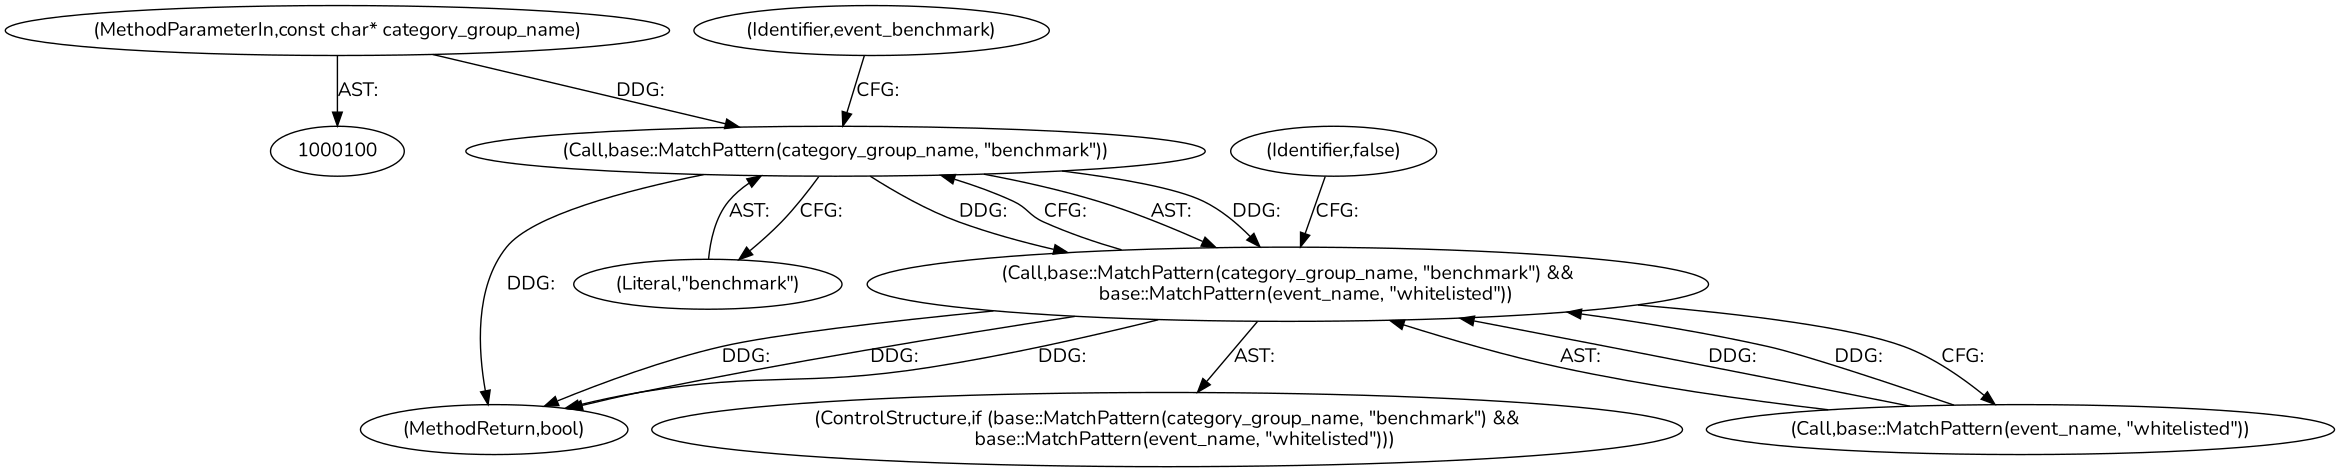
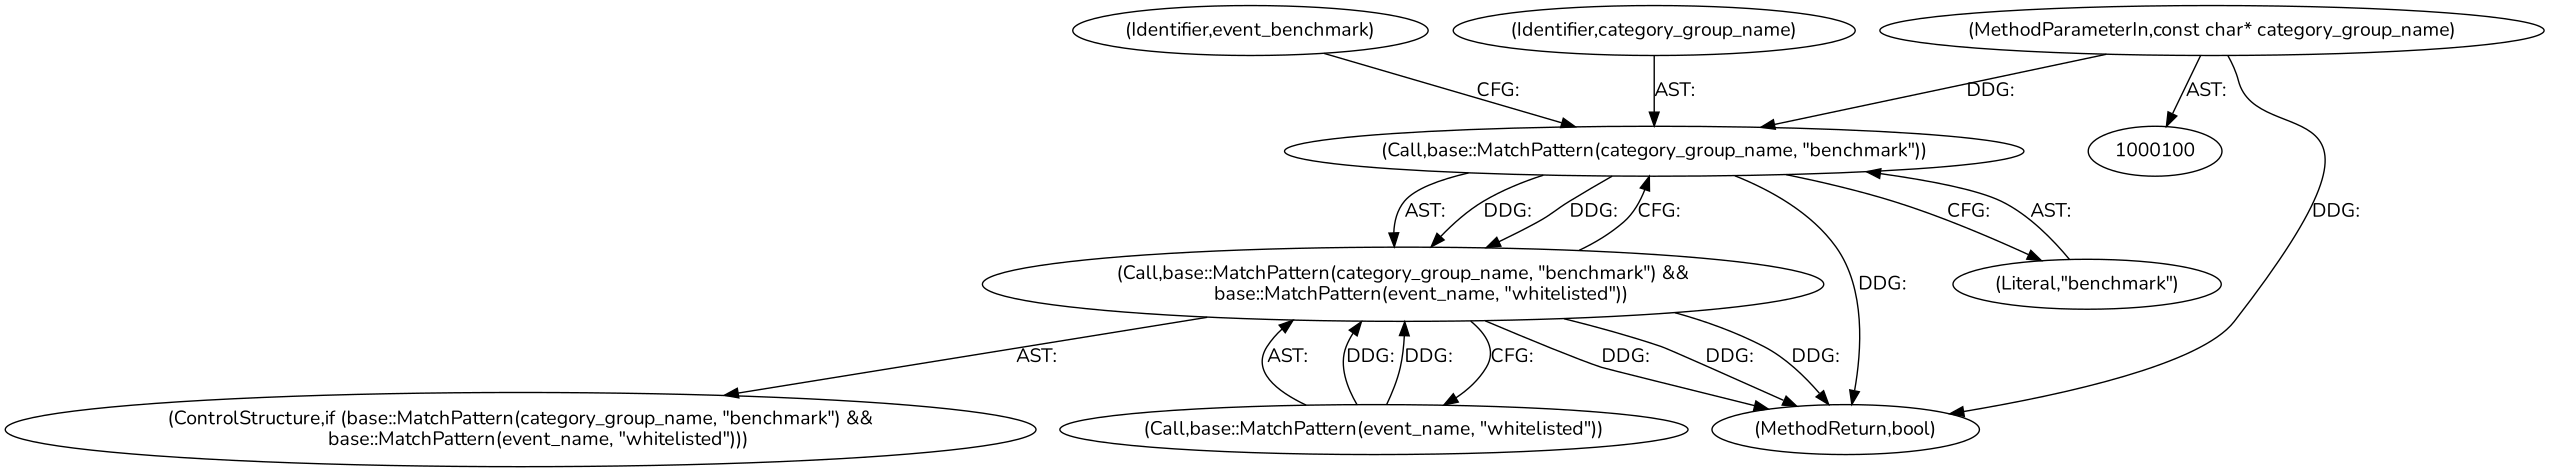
  digraph {
    fontname=Nunito
    node [fontname=Nunito]
    edge [fontname=Nunito]
    n1 [label="(Call,base::MatchPattern(category_group_name, \"benchmark\"))"]
    n2 [label="(Call,base::MatchPattern(category_group_name, \"benchmark\") &&\n       base::MatchPattern(event_name, \"whitelisted\"))"]
    n3 [label="(MethodReturn,bool)"]
    n4 [label="(Literal,\"benchmark\")"]
    n5 [label="(ControlStructure,if (base::MatchPattern(category_group_name, \"benchmark\") &&\n       base::MatchPattern(event_name, \"whitelisted\")))"]
    n6 [label="(Call,base::MatchPattern(event_name, \"whitelisted\"))"]
    n7 [label="(MethodParameterIn,const char* category_group_name)"]
    1000100
    n9 [label="(Identifier,event_benchmark)"]
-   n10 [label="(Identifier,false)"]
+   n11 [label="(Identifier,category_group_name)"]
    n1 -> n2 [label="AST: "]
    n1 -> n2 [label="DDG: "]
    n1 -> n2 [label="DDG: "]
    n1 -> n3 [label="DDG: "]
    n1 -> n4 [label="CFG: "]
    n2 -> n1 [label="CFG: "]
    n2 -> n3 [label="DDG: "]
    n2 -> n3 [label="DDG: "]
    n2 -> n3 [label="DDG: "]
    n2 -> n5 [label="AST: "]
    n2 -> n6 [label="CFG: "]
    n4 -> n1 [label="AST: "]
    n6 -> n2 [label="AST: "]
    n6 -> n2 [label="DDG: "]
    n6 -> n2 [label="DDG: "]
    n7 -> n1 [label="DDG: "]
+   n7 -> n3 [label="DDG: "]
    n7 -> 1000100 [label="AST: "]
    n9 -> n1 [label="CFG: "]
-   n10 -> n2 [label="CFG: "]
+   n11 -> n1 [label="AST: "]
  }
